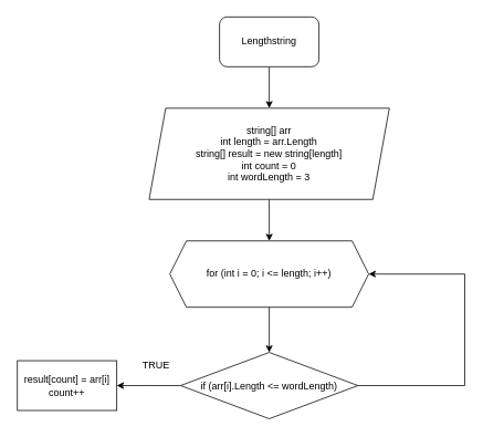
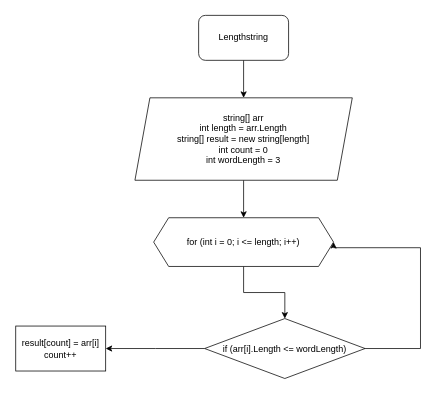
  <mxCell id="0" />
  <mxCell id="1" parent="0" />
  <mxCell id="2" style="edgeStyle=orthogonalEdgeStyle;rounded=0;orthogonalLoop=1;jettySize=auto;html=1;fontColor=#FFFFFF;" edge="1" parent="1" source="3" target="5"><mxGeometry relative="1" as="geometry"><mxPoint x="324" y="120" as="targetPoint" /></mxGeometry></mxCell>
  <mxCell id="3" value="Lengthstring" style="rounded=1;whiteSpace=wrap;html=1;" vertex="1" parent="1"><mxGeometry x="264" y="20" width="120" height="60" as="geometry" /></mxCell>
  <mxCell id="4" value="" style="edgeStyle=orthogonalEdgeStyle;rounded=0;orthogonalLoop=1;jettySize=auto;html=1;fontColor=#000000;entryX=0.5;entryY=0;entryDx=0;entryDy=0;" edge="1" parent="1" source="5" target="7"><mxGeometry relative="1" as="geometry"><mxPoint x="324" y="335" as="targetPoint" /></mxGeometry></mxCell>
  <mxCell id="5" value="&lt;font color=&quot;#000000&quot;&gt;string[] arr&lt;br&gt;&lt;/font&gt;&lt;span style=&quot;color: rgb(0, 0, 0);&quot;&gt;int length = arr.Length&lt;/span&gt;&lt;br style=&quot;color: rgb(0, 0, 0);&quot;&gt;&lt;span style=&quot;color: rgb(0, 0, 0);&quot;&gt;string[] result = new string[length]&lt;/span&gt;&lt;font color=&quot;#000000&quot;&gt;&lt;br&gt;int count = 0&lt;br&gt;int wordLength = 3&lt;br&gt;&lt;/font&gt;" style="shape=parallelogram;perimeter=parallelogramPerimeter;whiteSpace=wrap;html=1;fixedSize=1;strokeColor=#000000;fontColor=#FFFFFF;" vertex="1" parent="1"><mxGeometry x="179" y="130" width="290" height="110" as="geometry" /></mxCell>
  <mxCell id="6" value="" style="edgeStyle=orthogonalEdgeStyle;rounded=0;orthogonalLoop=1;jettySize=auto;html=1;fontColor=#000000;" edge="1" parent="1" source="7" target="10"><mxGeometry relative="1" as="geometry" /></mxCell>
- <mxCell id="7" value="for (int i = 0; i &amp;lt;= length; i++)" style="shape=hexagon;perimeter=hexagonPerimeter2;whiteSpace=wrap;html=1;fixedSize=1;strokeColor=#000000;fontColor=#000000;" vertex="1" parent="1"><mxGeometry x="204" y="290" width="240" height="80" as="geometry" /></mxCell>
+ <mxCell id="7" value="for (int i = 0; i &amp;lt;= length; i++)" style="shape=hexagon;perimeter=hexagonPerimeter2;whiteSpace=wrap;html=1;fixedSize=1;strokeColor=#000000;fontColor=#000000;" vertex="1" parent="1"><mxGeometry x="204" y="290" width="240" height="65" as="geometry" /></mxCell>
  <mxCell id="8" style="edgeStyle=orthogonalEdgeStyle;rounded=0;orthogonalLoop=1;jettySize=auto;html=1;fontColor=#000000;entryX=1;entryY=0.5;entryDx=0;entryDy=0;" edge="1" parent="1" source="10" target="7"><mxGeometry relative="1" as="geometry"><mxPoint x="530" y="330" as="targetPoint" /><Array as="points"><mxPoint x="560" y="465" /><mxPoint x="560" y="330" /></Array></mxGeometry></mxCell>
  <mxCell id="9" style="edgeStyle=orthogonalEdgeStyle;rounded=0;orthogonalLoop=1;jettySize=auto;html=1;fontColor=#000000;" edge="1" parent="1" source="10"><mxGeometry relative="1" as="geometry"><mxPoint x="140" y="464.5" as="targetPoint" /></mxGeometry></mxCell>
- <mxCell id="10" value="if (arr[i].Length &amp;lt;= wordLength)" style="rhombus;whiteSpace=wrap;html=1;strokeColor=#000000;fontColor=#000000;" vertex="1" parent="1"><mxGeometry x="217" y="424.5" width="214" height="80" as="geometry" /></mxCell>
- <mxCell id="11" value="TRUE" style="text;html=1;align=center;verticalAlign=middle;resizable=0;points=[];autosize=1;strokeColor=none;fillColor=none;fontColor=#000000;" vertex="1" parent="1"><mxGeometry x="157" y="424.5" width="60" height="30" as="geometry" /></mxCell>
+ <mxCell id="10" value="if (arr[i].Length &amp;lt;= wordLength)" style="rhombus;whiteSpace=wrap;html=1;strokeColor=#000000;fontColor=#000000;" vertex="1" parent="1"><mxGeometry x="272" y="424.5" width="214" height="80" as="geometry" /></mxCell>
  <mxCell id="12" value="result[count] = arr[i]&lt;br&gt;count++" style="rounded=0;whiteSpace=wrap;html=1;strokeColor=#000000;fontColor=#000000;" vertex="1" parent="1"><mxGeometry x="20" y="434.5" width="120" height="60" as="geometry" /></mxCell>
